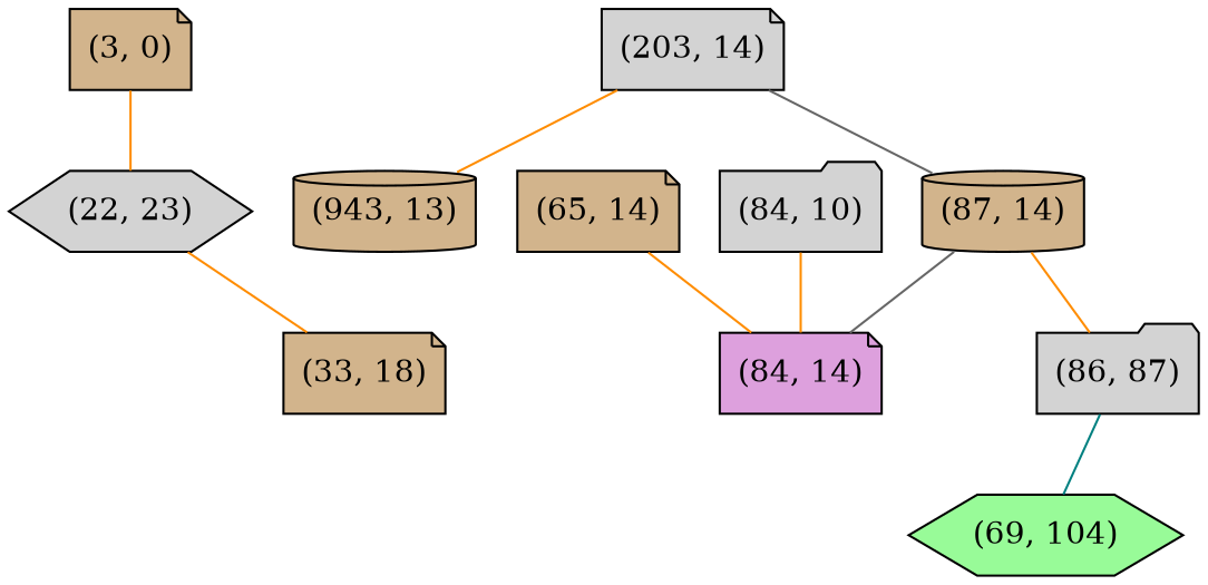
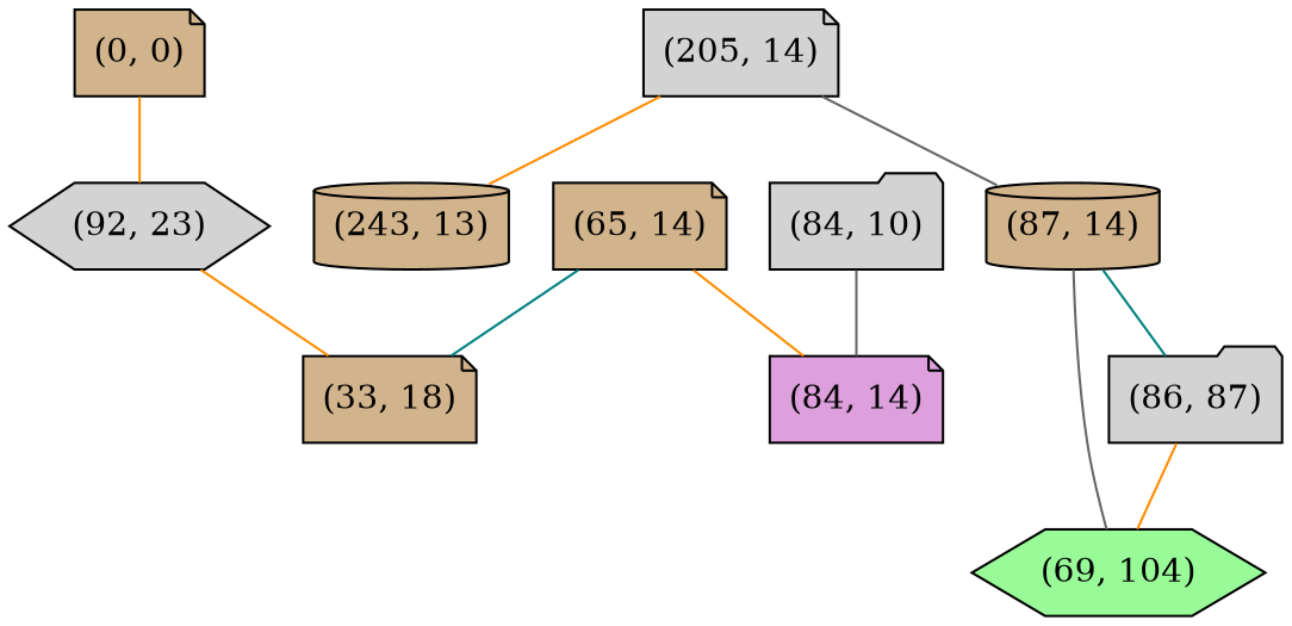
  graph {
    node [fillcolor=tan shape=note style=filled]
    edge [color=darkorange weight=1]
-   "(22, 23)" [fillcolor=lightgrey shape=hexagon]
-   "(0, 0)" [label="(3, 0)"]
+   "(22, 23)" [fillcolor=lightgrey shape=hexagon label="(92, 23)"]
+   "(0, 0)"
    "(33, 18)"
    "(69, 104)" [fillcolor=palegreen shape=hexagon]
-   "(205, 14)" [fillcolor=lightgrey label="(203, 14)"]
+   "(205, 14)" [fillcolor=lightgrey]
    "(87, 14)" [shape=cylinder]
-   "(243, 13)" [shape=cylinder label="(943, 13)"]
+   "(243, 13)" [shape=cylinder]
    "(84, 14)" [fillcolor=plum]
    "(86, 87)" [fillcolor=lightgrey shape=folder]
    "(65, 14)"
    "(84, 10)" [fillcolor=lightgrey shape=folder]
    "(22, 23)" -- "(33, 18)"
    "(0, 0)" -- "(22, 23)" [weight=4]
    "(205, 14)" -- "(87, 14)" [color=gray40]
    "(205, 14)" -- "(243, 13)"
-   "(87, 14)" -- "(84, 14)" [color=gray40]
-   "(87, 14)" -- "(86, 87)"
-   "(86, 87)" -- "(69, 104)" [color=teal]
+   "(87, 14)" -- "(69, 104)" [color=gray40]
+   "(87, 14)" -- "(86, 87)" [color=teal]
+   "(86, 87)" -- "(69, 104)"
+   "(65, 14)" -- "(33, 18)" [color=teal]
    "(65, 14)" -- "(84, 14)"
-   "(84, 10)" -- "(84, 14)"
+   "(84, 10)" -- "(84, 14)" [color=gray40]
  }
